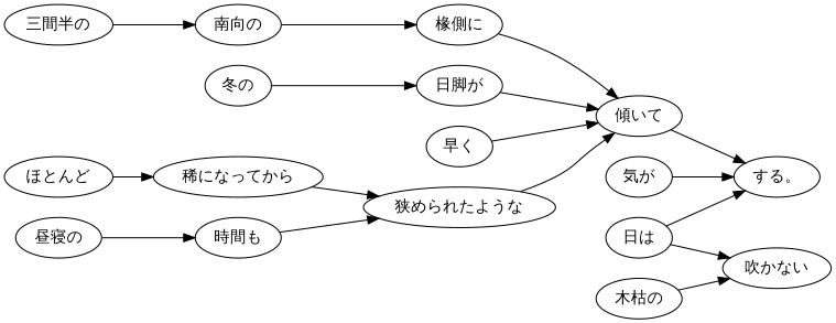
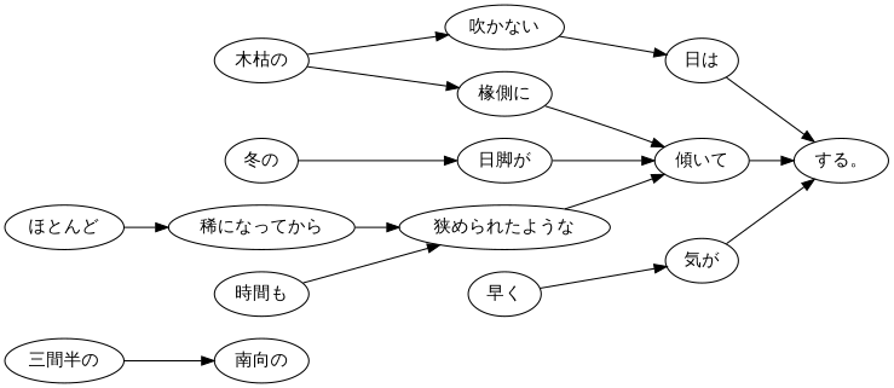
  digraph {
    fontname="DejaVu Sans"
    rankdir=LR
    node [fontname="DejaVu Sans"]
    edge [fontname="DejaVu Sans"]
    n1 [label="三間半の"]
    n2 [label="南向の"]
    n3 [label="椽側に"]
    n4 [label="傾いて"]
    n5 [label="する。"]
    n6 [label="冬の"]
    n7 [label="日脚が"]
    n8 [label="早く"]
    n9 [label="木枯の"]
    n10 [label="吹かない"]
    n11 [label="日は"]
    n12 [label="ほとんど"]
    n13 [label="稀になってから"]
    n14 [label="狭められたような"]
-   n15 [label="昼寝の"]
    n16 [label="時間も"]
    n17 [label="気が"]
    n1 -> n2
-   n2 -> n3
+   n9 -> n3
    n3 -> n4
    n4 -> n5
    n6 -> n7
    n7 -> n4
-   n8 -> n4
+   n8 -> n17
    n9 -> n10
-   n11 -> n10
+   n10 -> n11
    n11 -> n5
    n12 -> n13
    n13 -> n14
    n14 -> n4
-   n15 -> n16
    n16 -> n14
    n17 -> n5
  }
